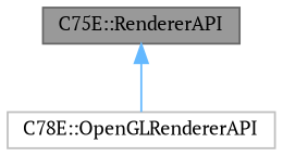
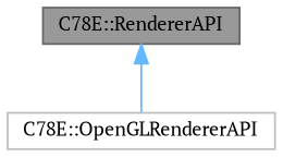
  digraph {
    fontname="PT Serif"
    node [fontname="PT Serif" fontsize=10 shape=box style=filled]
-   n1 [color=gray40 fillcolor=grey60 fontcolor=black height=0.2 label="C75E::RendererAPI" width=0.4]
+   n1 [color=gray40 fillcolor=grey60 fontcolor=black height=0.2 label="C78E::RendererAPI" width=0.4]
    n2 [color=grey75 fillcolor=white height=0.2 label="C78E::OpenGLRendererAPI" width=0.4]
    n1 -> n2 [color=steelblue1 dir=back fontname="PT Serif" fontsize=10 labelfontname=Helvetica labelfontsize=10 style=solid]
  }
